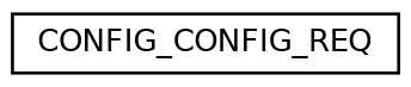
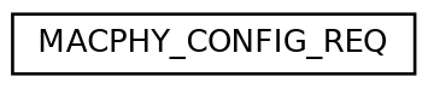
  digraph {
    rankdir=TB
-   n1 [color=black fillcolor=white fontname=Helvetica fontsize=10 height=0.2 label=CONFIG_CONFIG_REQ shape=record style=filled width=0.4]
+   n1 [color=black fillcolor=white fontname=Helvetica fontsize=10 height=0.2 label=MACPHY_CONFIG_REQ shape=record style=filled width=0.4]
  }
